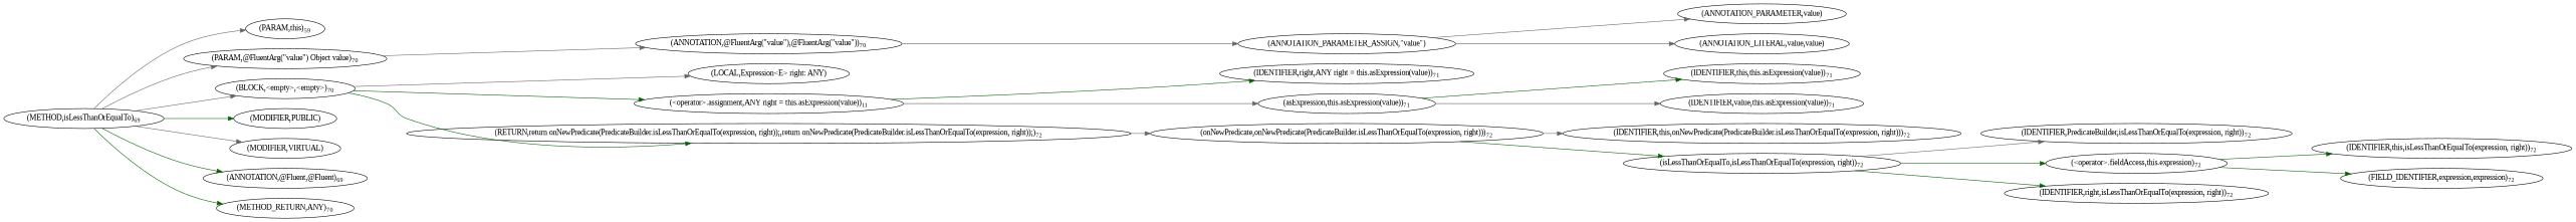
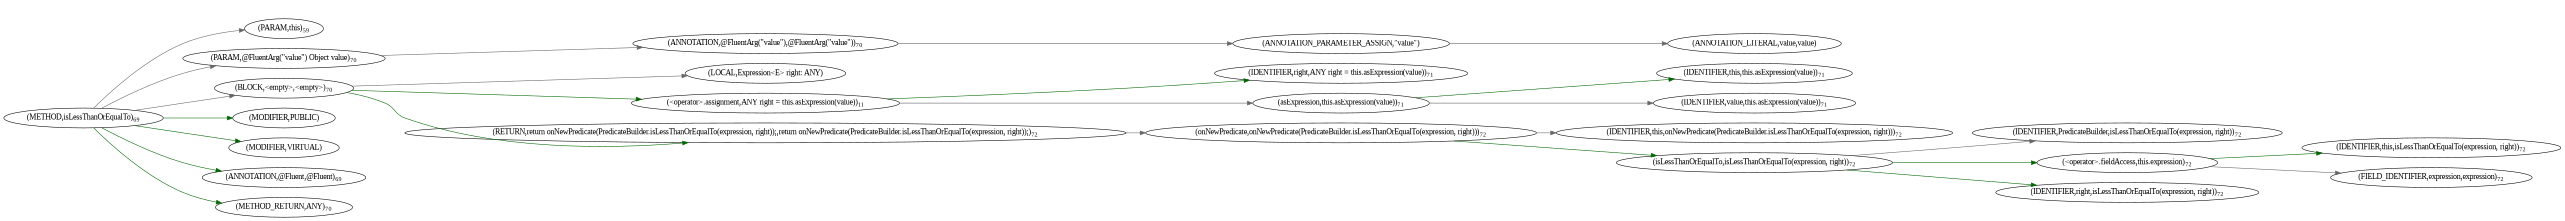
  digraph {
    fontname="Liberation Serif"
    rankdir=LR
    node [fontname="Liberation Serif"]
    edge [color=gray40 fontname="Liberation Serif"]
    n1 [label=<(METHOD,isLessThanOrEqualTo)<SUB>69</SUB>>]
    n2 [label=<(PARAM,this)<SUB>59</SUB>>]
    n3 [label=<(PARAM,@FluentArg(&quot;value&quot;) Object value)<SUB>70</SUB>>]
    n4 [label=<(BLOCK,&lt;empty&gt;,&lt;empty&gt;)<SUB>70</SUB>>]
    n5 [label=<(MODIFIER,PUBLIC)>]
    n6 [label=<(MODIFIER,VIRTUAL)>]
    n7 [label=<(ANNOTATION,@Fluent,@Fluent)<SUB>69</SUB>>]
    n8 [label=<(METHOD_RETURN,ANY)<SUB>70</SUB>>]
    n9 [label=<(ANNOTATION,@FluentArg(&quot;value&quot;),@FluentArg(&quot;value&quot;))<SUB>70</SUB>>]
    n10 [label=<(LOCAL,Expression&lt;E&gt; right: ANY)>]
    n11 [label=<(&lt;operator&gt;.assignment,ANY right = this.asExpression(value))<SUB>11</SUB>>]
    n12 [label=<(RETURN,return onNewPredicate(PredicateBuilder.isLessThanOrEqualTo(expression, right));,return onNewPredicate(PredicateBuilder.isLessThanOrEqualTo(expression, right));)<SUB>72</SUB>>]
    n13 [label=<(ANNOTATION_PARAMETER_ASSIGN,&quot;value&quot;)>]
-   n14 [label=<(ANNOTATION_PARAMETER,value)>]
    n15 [label=<(ANNOTATION_LITERAL,value,value)>]
    n16 [label=<(IDENTIFIER,right,ANY right = this.asExpression(value))<SUB>71</SUB>>]
    n17 [label=<(asExpression,this.asExpression(value))<SUB>71</SUB>>]
    n18 [label=<(onNewPredicate,onNewPredicate(PredicateBuilder.isLessThanOrEqualTo(expression, right)))<SUB>72</SUB>>]
    n19 [label=<(IDENTIFIER,this,this.asExpression(value))<SUB>71</SUB>>]
    n20 [label=<(IDENTIFIER,value,this.asExpression(value))<SUB>71</SUB>>]
    n21 [label=<(IDENTIFIER,this,onNewPredicate(PredicateBuilder.isLessThanOrEqualTo(expression, right)))<SUB>72</SUB>>]
    n22 [label=<(isLessThanOrEqualTo,isLessThanOrEqualTo(expression, right))<SUB>72</SUB>>]
    n23 [label=<(IDENTIFIER,PredicateBuilder,isLessThanOrEqualTo(expression, right))<SUB>72</SUB>>]
    n24 [label=<(&lt;operator&gt;.fieldAccess,this.expression)<SUB>72</SUB>>]
    n25 [label=<(IDENTIFIER,right,isLessThanOrEqualTo(expression, right))<SUB>72</SUB>>]
    n26 [label=<(IDENTIFIER,this,isLessThanOrEqualTo(expression, right))<SUB>72</SUB>>]
    n27 [label=<(FIELD_IDENTIFIER,expression,expression)<SUB>72</SUB>>]
    n1 -> n2
    n1 -> n3
    n1 -> n4
    n1 -> n5 [color=darkgreen]
-   n1 -> n6
+   n1 -> n6 [color=darkgreen]
    n1 -> n7 [color=darkgreen]
    n1 -> n8 [color=darkgreen]
    n3 -> n9
    n4 -> n10
    n4 -> n11 [color=darkgreen]
    n4 -> n12 [color=darkgreen]
    n9 -> n13
    n11 -> n16 [color=darkgreen]
    n11 -> n17
    n12 -> n18
-   n13 -> n14
    n13 -> n15
    n17 -> n19 [color=darkgreen]
    n17 -> n20
    n18 -> n21
    n18 -> n22 [color=darkgreen]
    n22 -> n23
    n22 -> n24 [color=darkgreen]
    n22 -> n25 [color=darkgreen]
    n24 -> n26 [color=darkgreen]
-   n24 -> n27 [color=darkgreen]
+   n24 -> n27
  }
